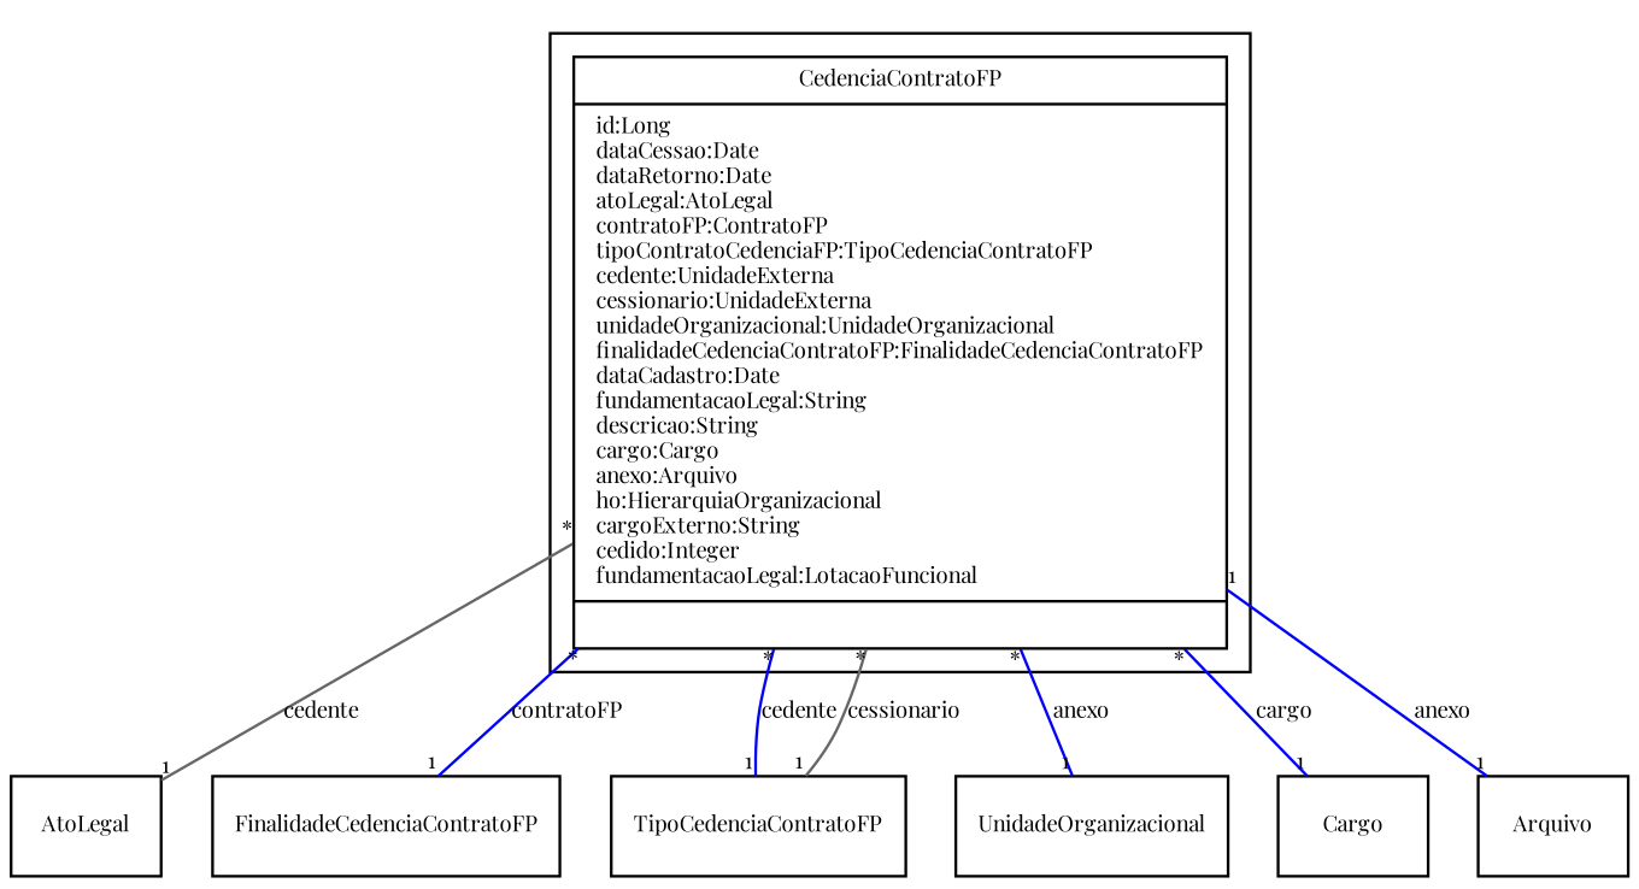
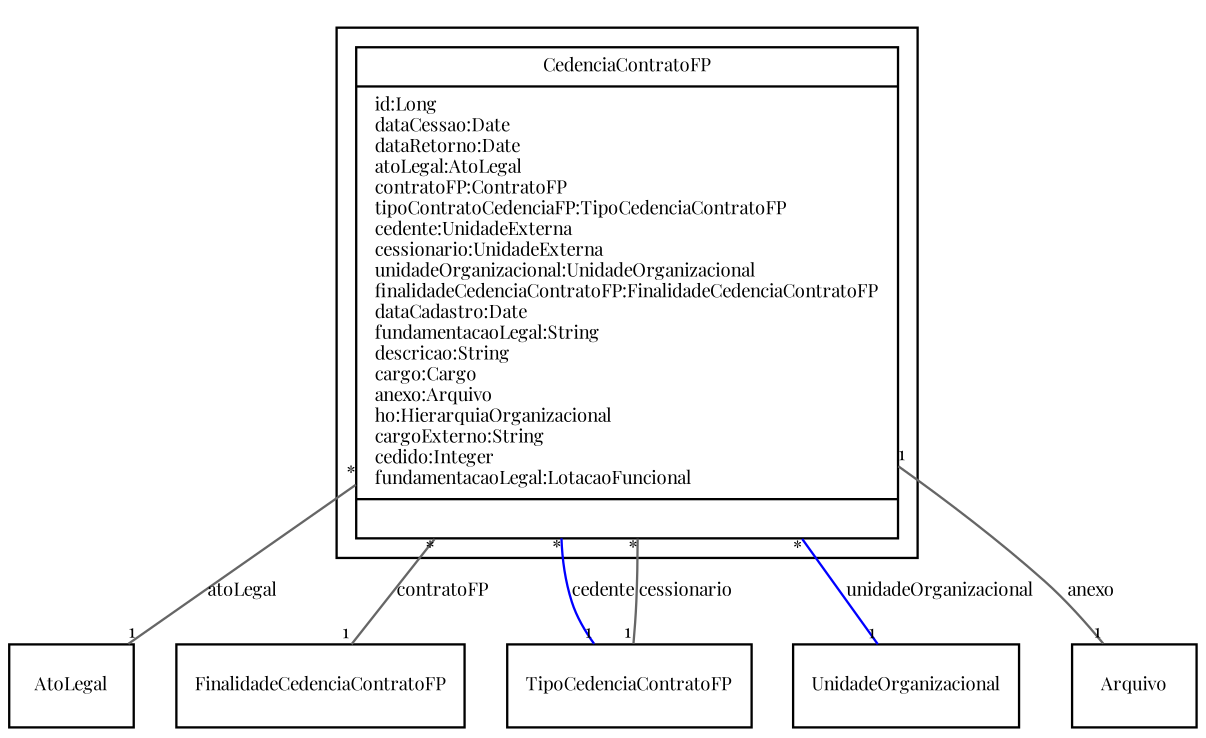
  digraph {
    fontname="Playfair Display"
    fontsize=8
    node [fontname="Playfair Display" fontsize=8 shape=record]
    edge [arrowhead=none color=blue fontname="Playfair Display" fontsize=8 headlabel=1 taillabel="*"]
    n1 [label="{CedenciaContratoFP|id:Long\ldataCessao:Date\ldataRetorno:Date\latoLegal:AtoLegal\lcontratoFP:ContratoFP\ltipoContratoCedenciaFP:TipoCedenciaContratoFP\lcedente:UnidadeExterna\lcessionario:UnidadeExterna\lunidadeOrganizacional:UnidadeOrganizacional\lfinalidadeCedenciaContratoFP:FinalidadeCedenciaContratoFP\ldataCadastro:Date\lfundamentacaoLegal:String\ldescricao:String\lcargo:Cargo\lanexo:Arquivo\lho:HierarquiaOrganizacional\lcargoExterno:String\lcedido:Integer\lfundamentacaoLegal:LotacaoFuncional\l|\l}"]
    AtoLegal
    n3 [label=FinalidadeCedenciaContratoFP]
    n4 [label=TipoCedenciaContratoFP]
    UnidadeOrganizacional
-   Cargo
    Arquivo
    subgraph cluster_1 {
      n1
    }
-   n1 -> AtoLegal [color=gray40 label=cedente]
-   n1 -> n3 [label=contratoFP]
+   n1 -> AtoLegal [color=gray40 label=atoLegal]
+   n1 -> n3 [color=gray40 label=contratoFP]
    n1 -> n4 [label=cedente]
    n1 -> n4 [color=gray40 label=cessionario]
-   n1 -> UnidadeOrganizacional [label=anexo]
-   n1 -> Cargo [label=cargo]
-   n1 -> Arquivo [label=anexo taillabel=1]
+   n1 -> UnidadeOrganizacional [label=unidadeOrganizacional]
+   n1 -> Arquivo [color=gray40 label=anexo taillabel=1]
  }
